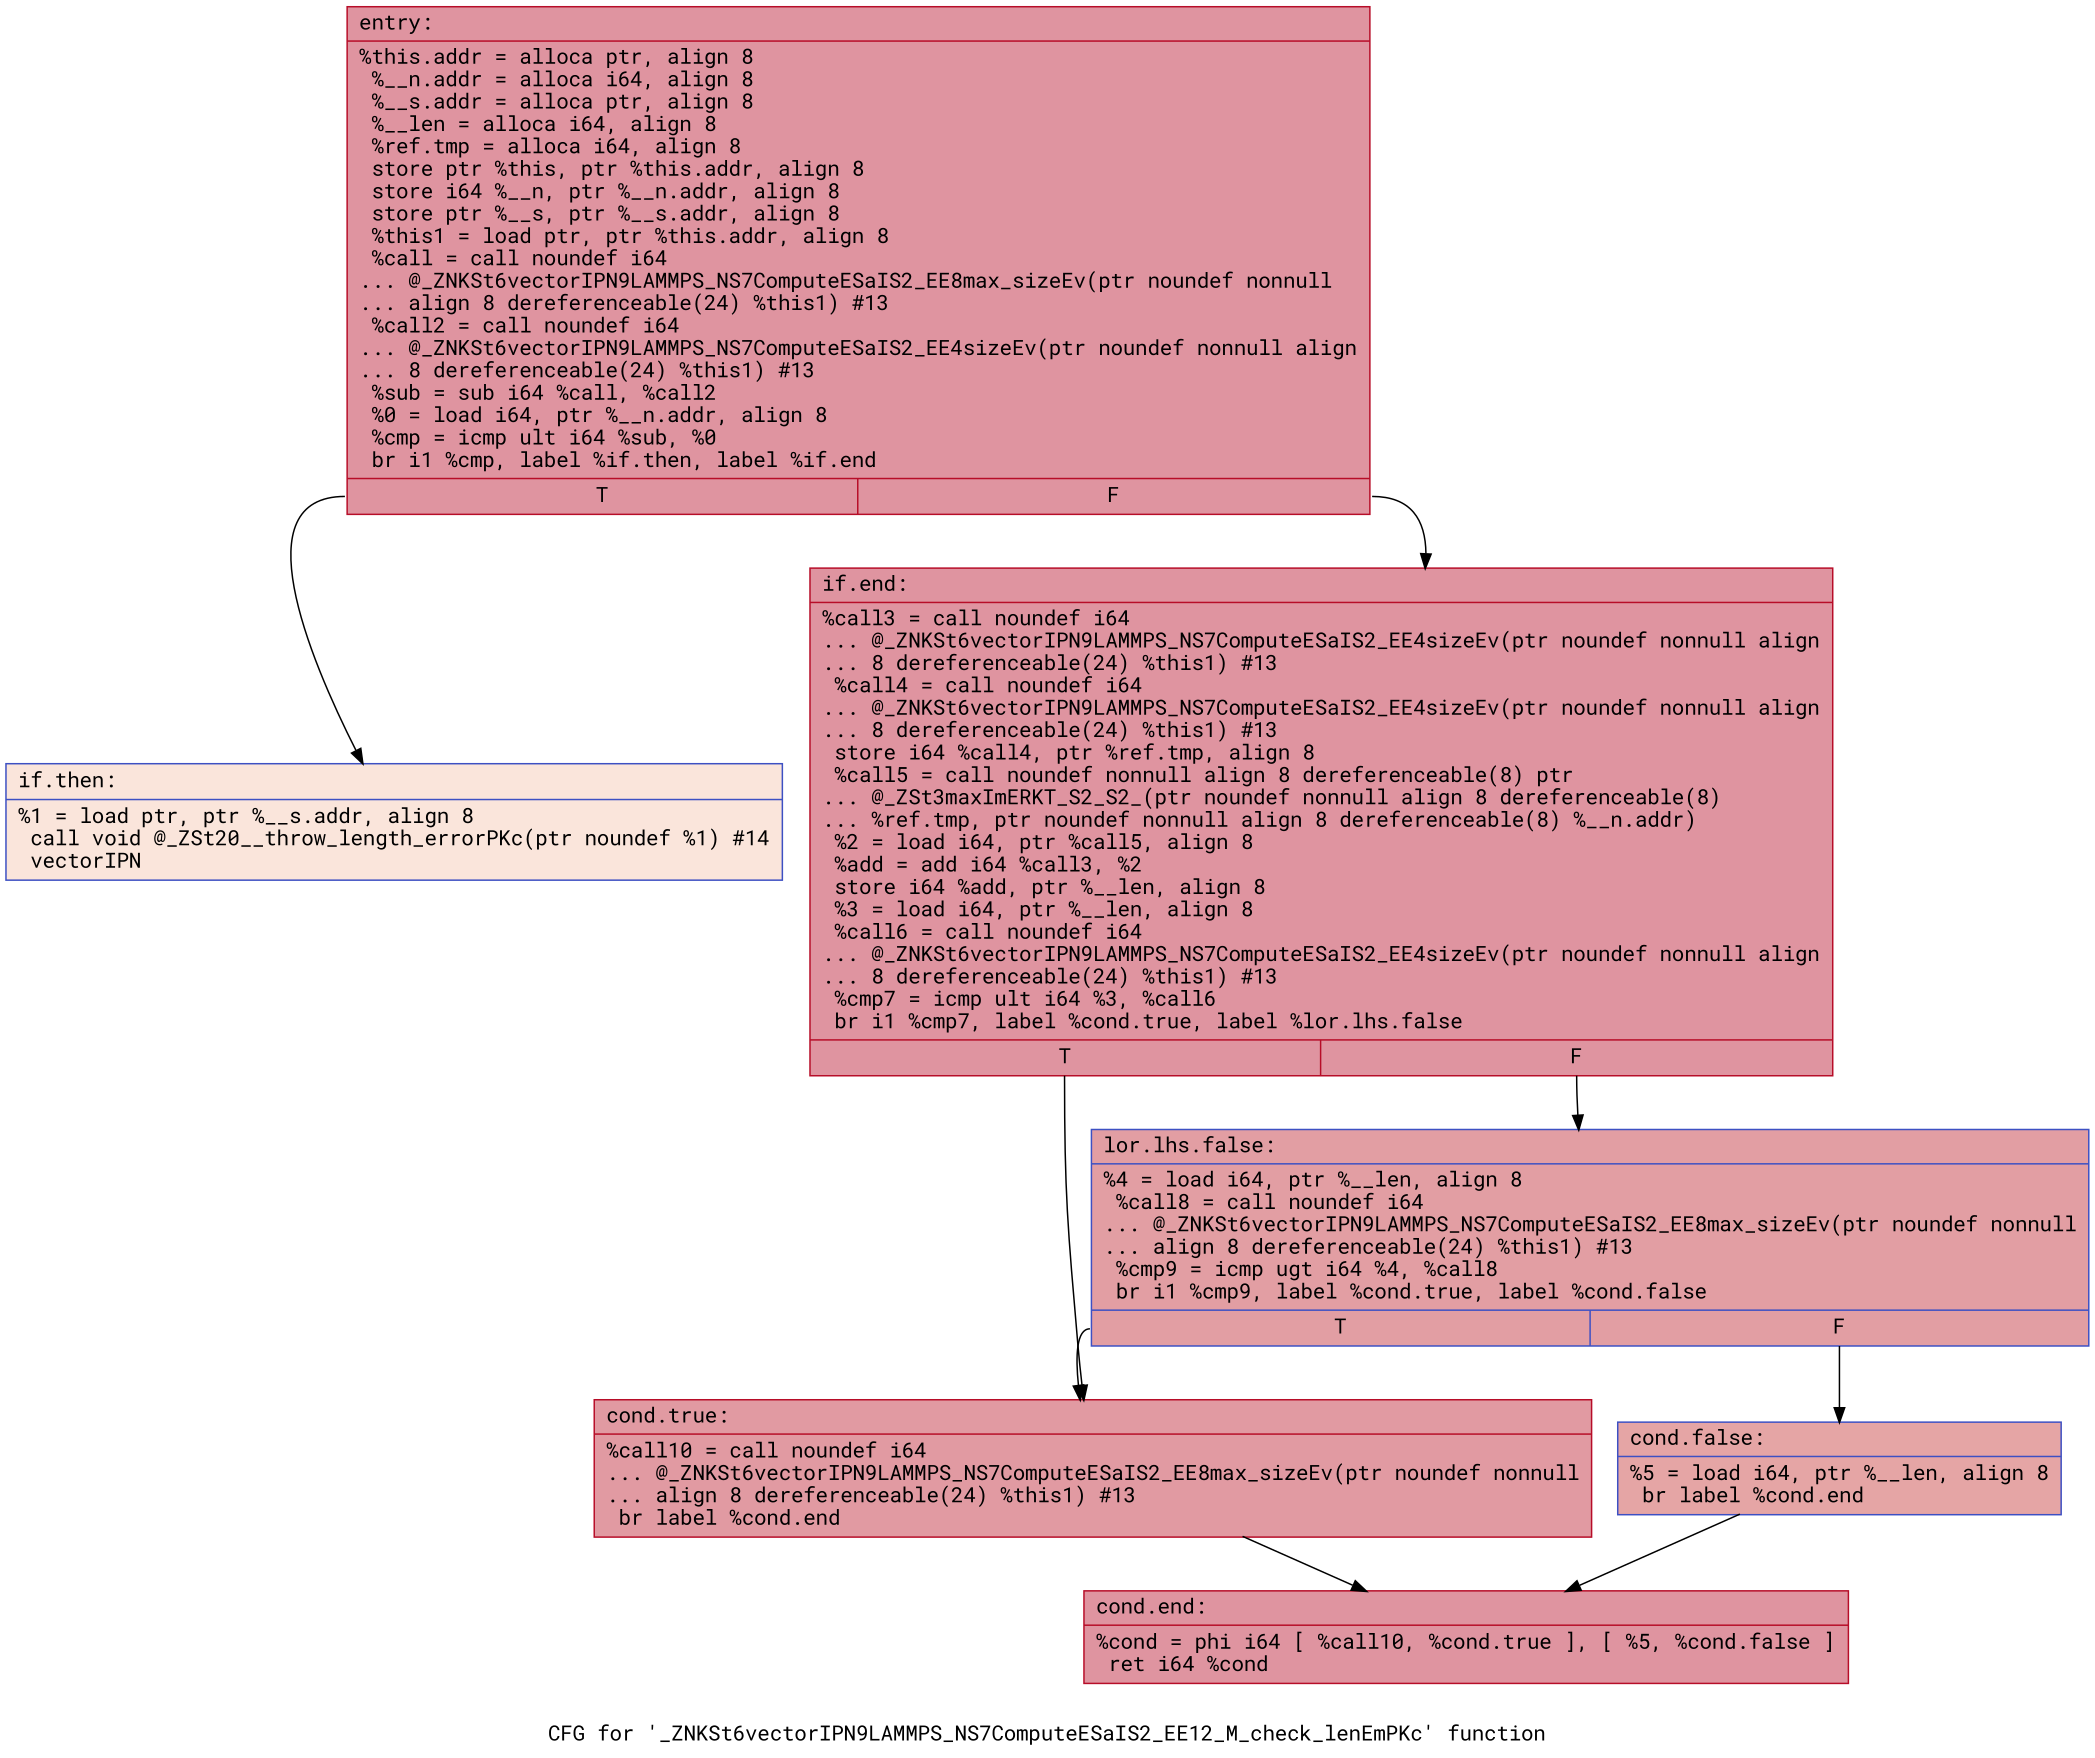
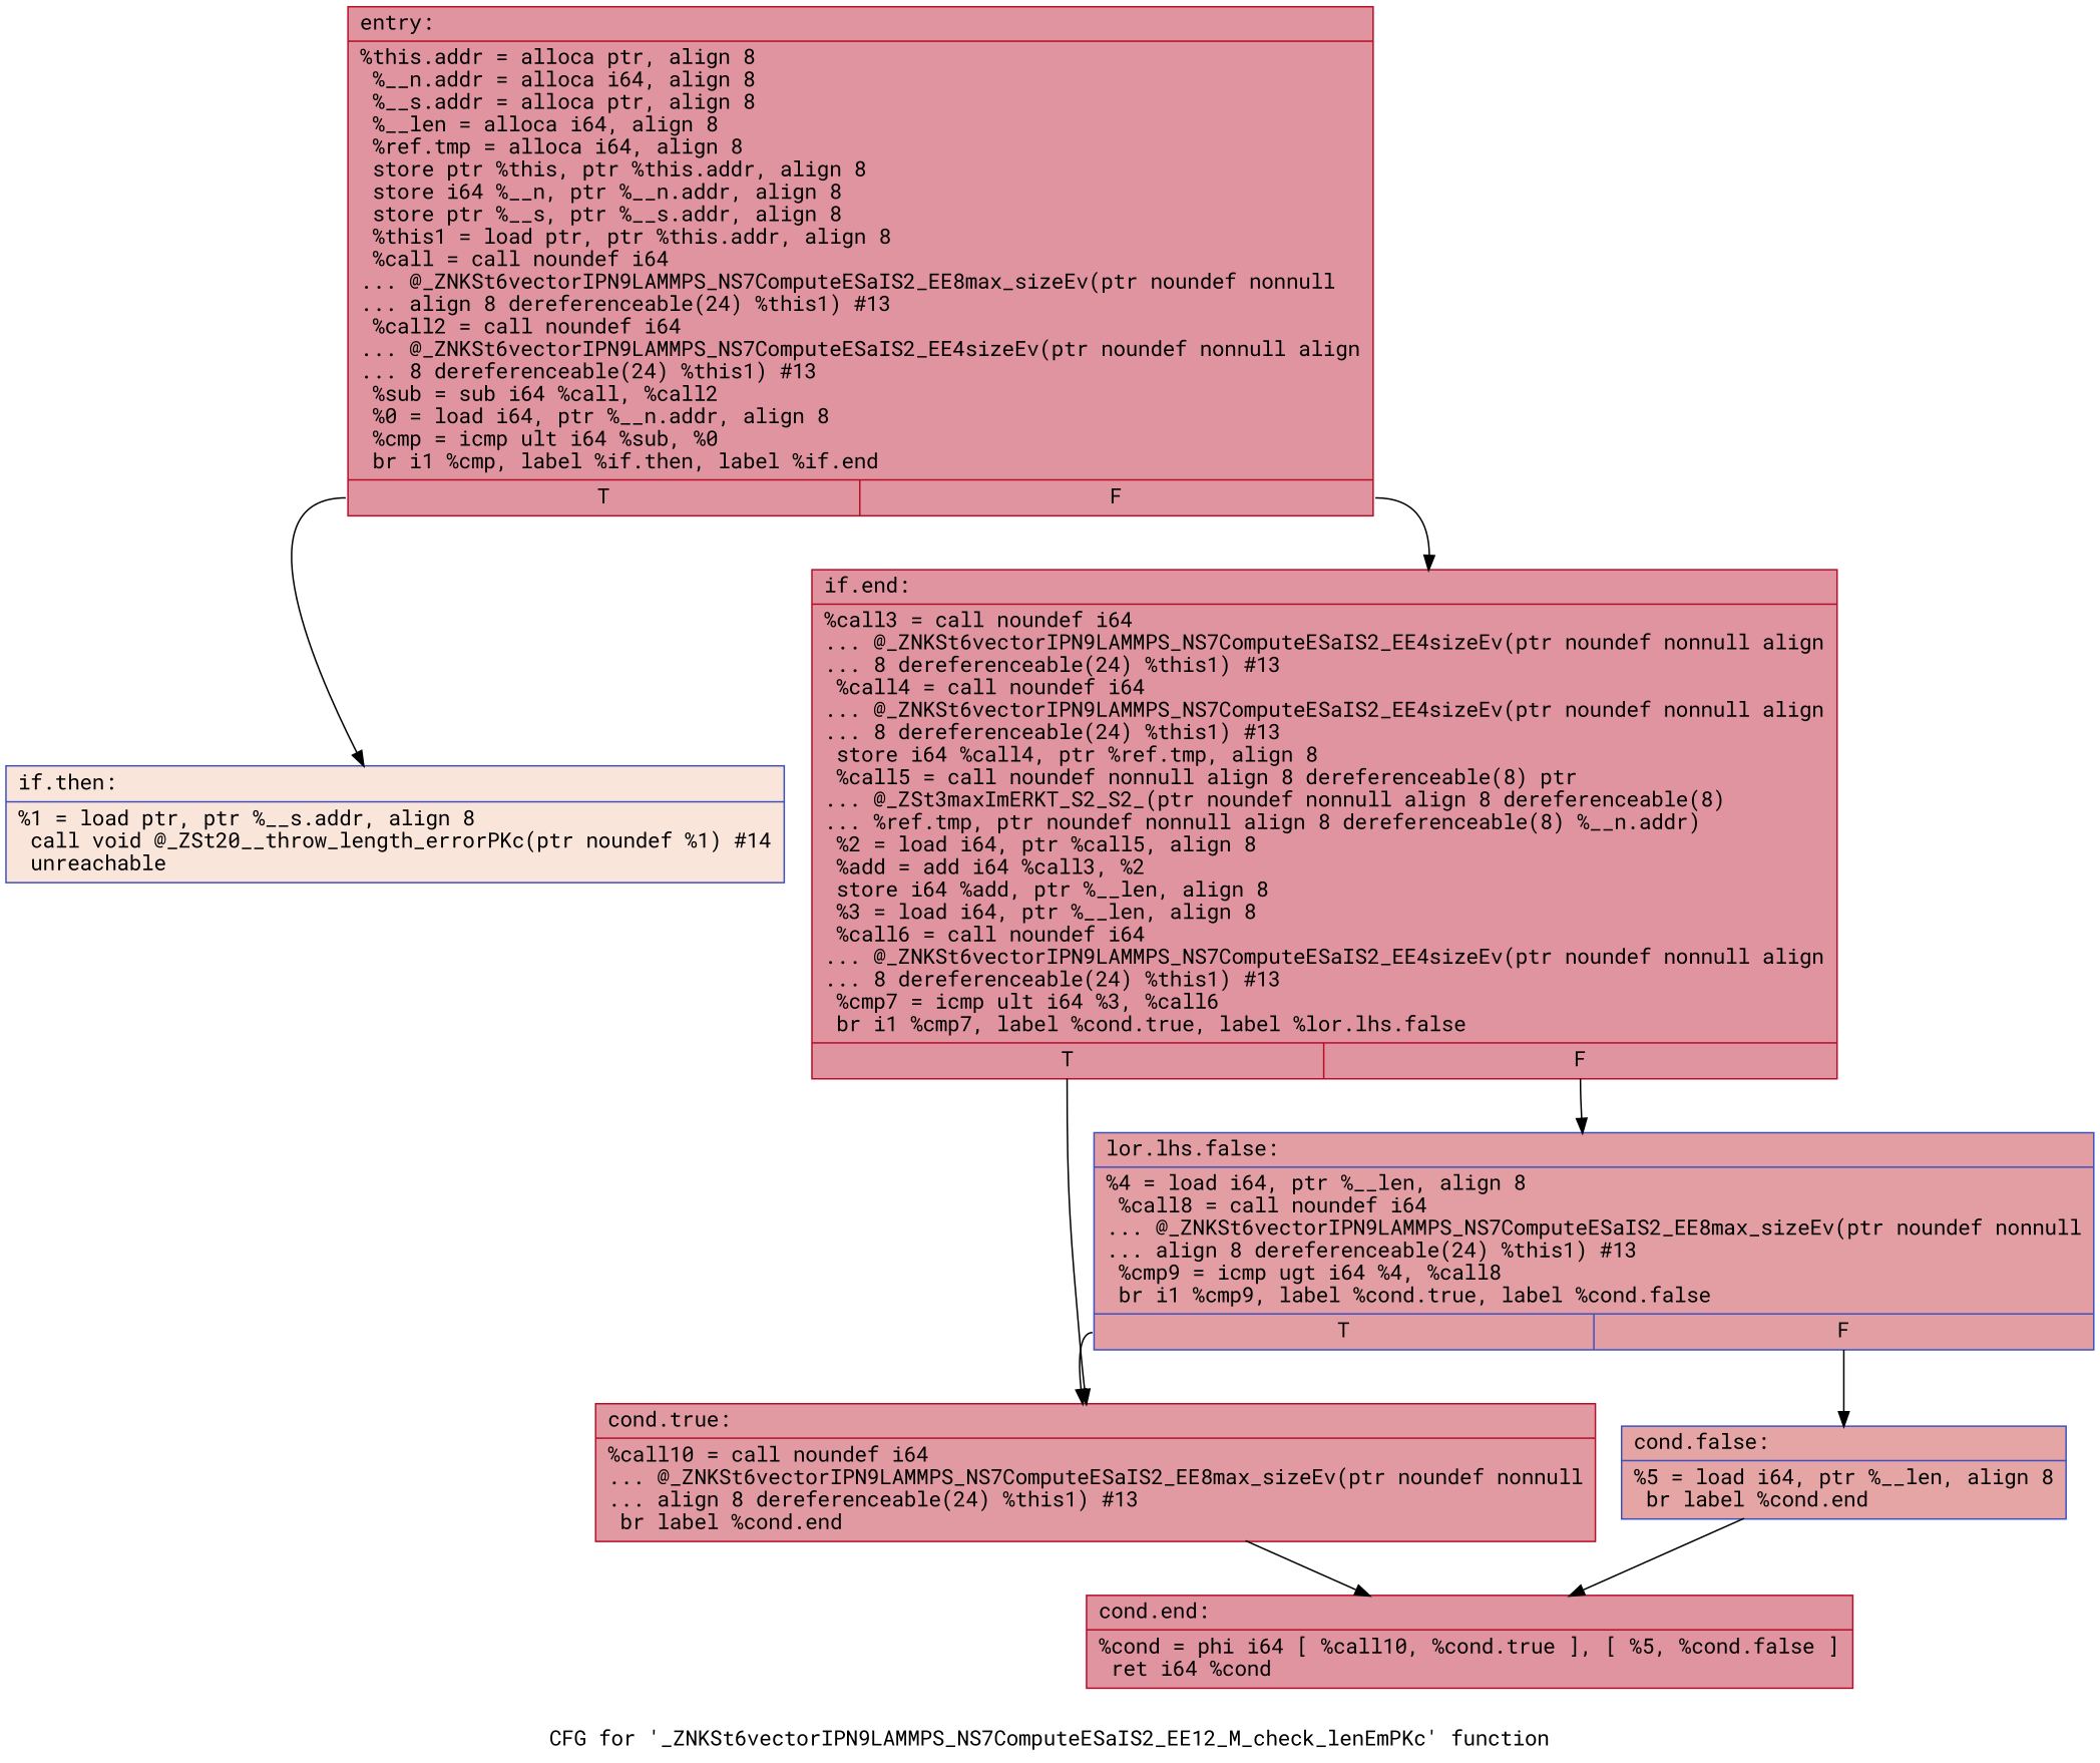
  digraph {
    label="CFG for '_ZNKSt6vectorIPN9LAMMPS_NS7ComputeESaIS2_EE12_M_check_lenEmPKc' function"
    fontname="Roboto Mono"
    node [color="#b70d28ff" fillcolor="#b70d2870" fontname="Roboto Mono" shape=record style=filled]
    edge [tailport=s0 fontname="Roboto Mono"]
    n1 [label="{entry:\l|  %this.addr = alloca ptr, align 8\l  %__n.addr = alloca i64, align 8\l  %__s.addr = alloca ptr, align 8\l  %__len = alloca i64, align 8\l  %ref.tmp = alloca i64, align 8\l  store ptr %this, ptr %this.addr, align 8\l  store i64 %__n, ptr %__n.addr, align 8\l  store ptr %__s, ptr %__s.addr, align 8\l  %this1 = load ptr, ptr %this.addr, align 8\l  %call = call noundef i64\l... @_ZNKSt6vectorIPN9LAMMPS_NS7ComputeESaIS2_EE8max_sizeEv(ptr noundef nonnull\l... align 8 dereferenceable(24) %this1) #13\l  %call2 = call noundef i64\l... @_ZNKSt6vectorIPN9LAMMPS_NS7ComputeESaIS2_EE4sizeEv(ptr noundef nonnull align\l... 8 dereferenceable(24) %this1) #13\l  %sub = sub i64 %call, %call2\l  %0 = load i64, ptr %__n.addr, align 8\l  %cmp = icmp ult i64 %sub, %0\l  br i1 %cmp, label %if.then, label %if.end\l|{<s0>T|<s1>F}}"]
-   n2 [color="#3d50c3ff" fillcolor="#f4c5ad70" label="{if.then:\l|  %1 = load ptr, ptr %__s.addr, align 8\l  call void @_ZSt20__throw_length_errorPKc(ptr noundef %1) #14\l  vectorIPN\l}"]
+   n2 [color="#3d50c3ff" fillcolor="#f4c5ad70" label="{if.then:\l|  %1 = load ptr, ptr %__s.addr, align 8\l  call void @_ZSt20__throw_length_errorPKc(ptr noundef %1) #14\l  unreachable\l}"]
    n3 [label="{if.end:\l|  %call3 = call noundef i64\l... @_ZNKSt6vectorIPN9LAMMPS_NS7ComputeESaIS2_EE4sizeEv(ptr noundef nonnull align\l... 8 dereferenceable(24) %this1) #13\l  %call4 = call noundef i64\l... @_ZNKSt6vectorIPN9LAMMPS_NS7ComputeESaIS2_EE4sizeEv(ptr noundef nonnull align\l... 8 dereferenceable(24) %this1) #13\l  store i64 %call4, ptr %ref.tmp, align 8\l  %call5 = call noundef nonnull align 8 dereferenceable(8) ptr\l... @_ZSt3maxImERKT_S2_S2_(ptr noundef nonnull align 8 dereferenceable(8)\l... %ref.tmp, ptr noundef nonnull align 8 dereferenceable(8) %__n.addr)\l  %2 = load i64, ptr %call5, align 8\l  %add = add i64 %call3, %2\l  store i64 %add, ptr %__len, align 8\l  %3 = load i64, ptr %__len, align 8\l  %call6 = call noundef i64\l... @_ZNKSt6vectorIPN9LAMMPS_NS7ComputeESaIS2_EE4sizeEv(ptr noundef nonnull align\l... 8 dereferenceable(24) %this1) #13\l  %cmp7 = icmp ult i64 %3, %call6\l  br i1 %cmp7, label %cond.true, label %lor.lhs.false\l|{<s0>T|<s1>F}}"]
    n4 [fillcolor="#bb1b2c70" label="{cond.true:\l|  %call10 = call noundef i64\l... @_ZNKSt6vectorIPN9LAMMPS_NS7ComputeESaIS2_EE8max_sizeEv(ptr noundef nonnull\l... align 8 dereferenceable(24) %this1) #13\l  br label %cond.end\l}"]
    n5 [color="#3d50c3ff" fillcolor="#be242e70" label="{lor.lhs.false:\l|  %4 = load i64, ptr %__len, align 8\l  %call8 = call noundef i64\l... @_ZNKSt6vectorIPN9LAMMPS_NS7ComputeESaIS2_EE8max_sizeEv(ptr noundef nonnull\l... align 8 dereferenceable(24) %this1) #13\l  %cmp9 = icmp ugt i64 %4, %call8\l  br i1 %cmp9, label %cond.true, label %cond.false\l|{<s0>T|<s1>F}}"]
    n6 [label="{cond.end:\l|  %cond = phi i64 [ %call10, %cond.true ], [ %5, %cond.false ]\l  ret i64 %cond\l}"]
    n7 [color="#3d50c3ff" fillcolor="#c5333470" label="{cond.false:\l|  %5 = load i64, ptr %__len, align 8\l  br label %cond.end\l}"]
    n1 -> n2
    n1 -> n3 [tailport=s1]
    n3 -> n4
    n3 -> n5 [tailport=s1]
    n4 -> n6 [tailport=""]
    n5 -> n4
    n5 -> n7 [tailport=s1]
    n7 -> n6 [tailport=""]
  }
